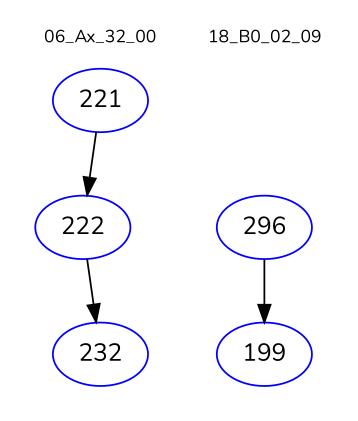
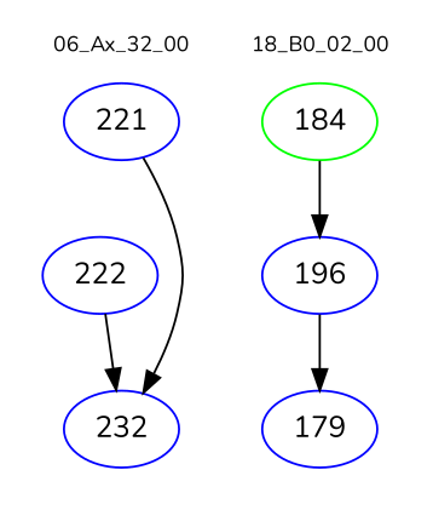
  digraph {
    fontname=Nunito
    node [color=blue fontname=Nunito]
    edge [color=black fontname=Nunito]
    n1 [label=221]
    n2 [label=222]
    n3 [label=232]
-   n5 [label=296]
-   n6 [label=199]
+   n4 [color=green label=184]
+   n5 [label=196]
+   n6 [label=179]
    subgraph cluster_1 {
      color=white
      fontsize=10
      label="06_Ax_32_00"
      n1
      n2
      n3
    }
    subgraph cluster_2 {
      color=white
      fontsize=10
-     label="18_B0_02_09"
+     label="18_B0_02_00"
+     n4
      n5
      n6
    }
-   n1 -> n2
+   n1 -> n3
    n2 -> n3
+   n4 -> n5
    n5 -> n6
  }
